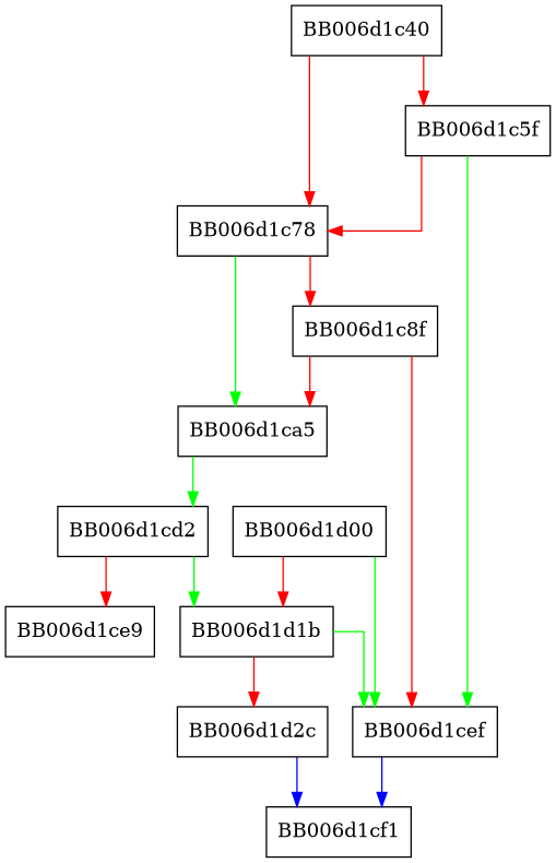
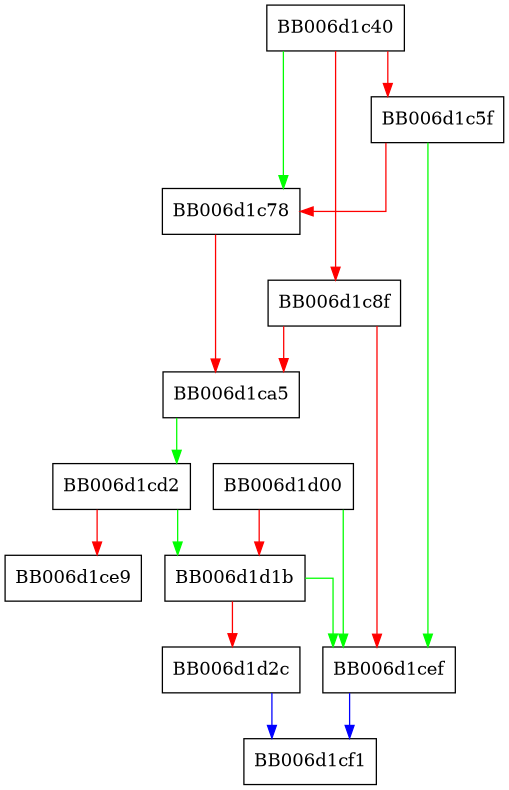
  digraph {
    splines=ortho
    node [shape=box]
    edge [color=red]
    BB006d1c40
    BB006d1c78
    BB006d1c5f
    BB006d1ca5
    BB006d1c8f
    BB006d1cef
    BB006d1cd2
    BB006d1cf1
    BB006d1d1b
    BB006d1ce9
    BB006d1d2c
    BB006d1d00
-   BB006d1c40 -> BB006d1c78
+   BB006d1c40 -> BB006d1c78 [color=green]
    BB006d1c40 -> BB006d1c5f
-   BB006d1c78 -> BB006d1ca5 [color=green]
-   BB006d1c78 -> BB006d1c8f
+   BB006d1c78 -> BB006d1ca5
+   BB006d1c40 -> BB006d1c8f
    BB006d1c5f -> BB006d1c78
    BB006d1c5f -> BB006d1cef [color=green]
    BB006d1ca5 -> BB006d1cd2 [color=green]
    BB006d1c8f -> BB006d1ca5
    BB006d1c8f -> BB006d1cef
    BB006d1cef -> BB006d1cf1 [color=blue]
    BB006d1cd2 -> BB006d1d1b [color=green]
    BB006d1cd2 -> BB006d1ce9
    BB006d1d1b -> BB006d1cef [color=green]
    BB006d1d1b -> BB006d1d2c
    BB006d1d2c -> BB006d1cf1 [color=blue]
    BB006d1d00 -> BB006d1cef [color=green]
    BB006d1d00 -> BB006d1d1b
  }
